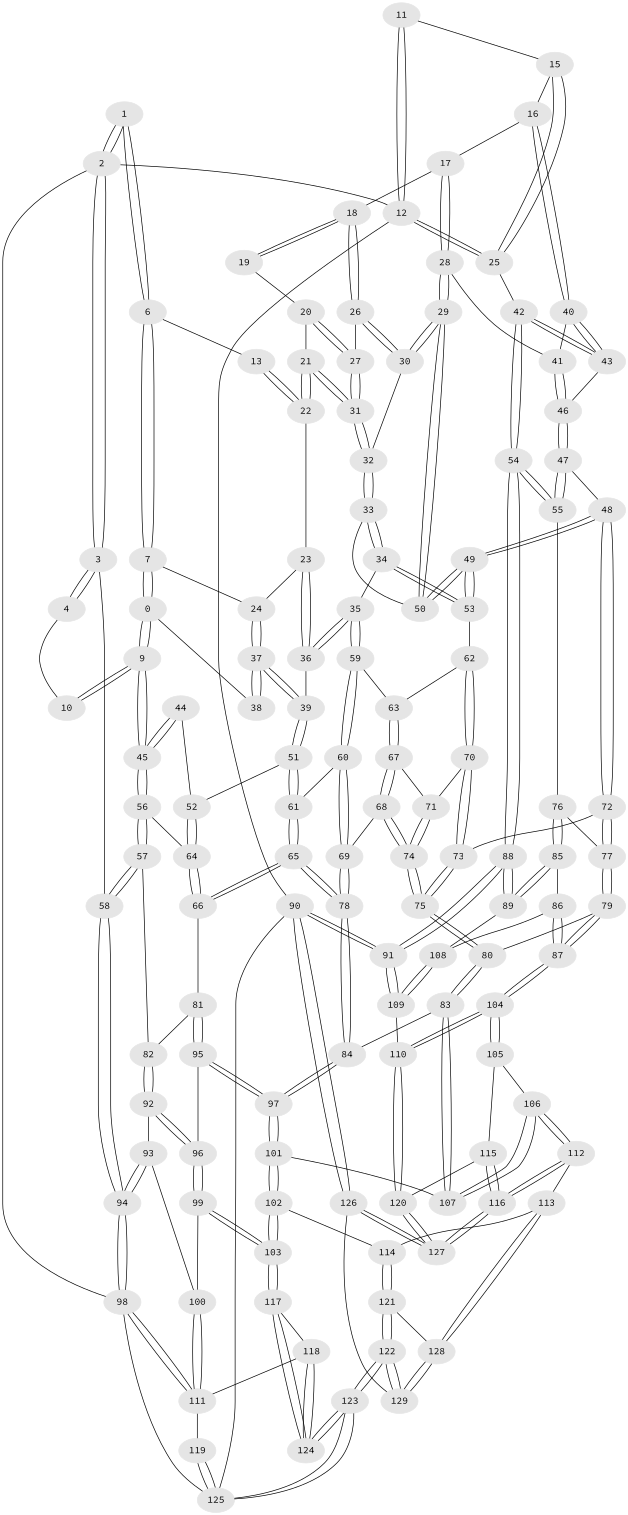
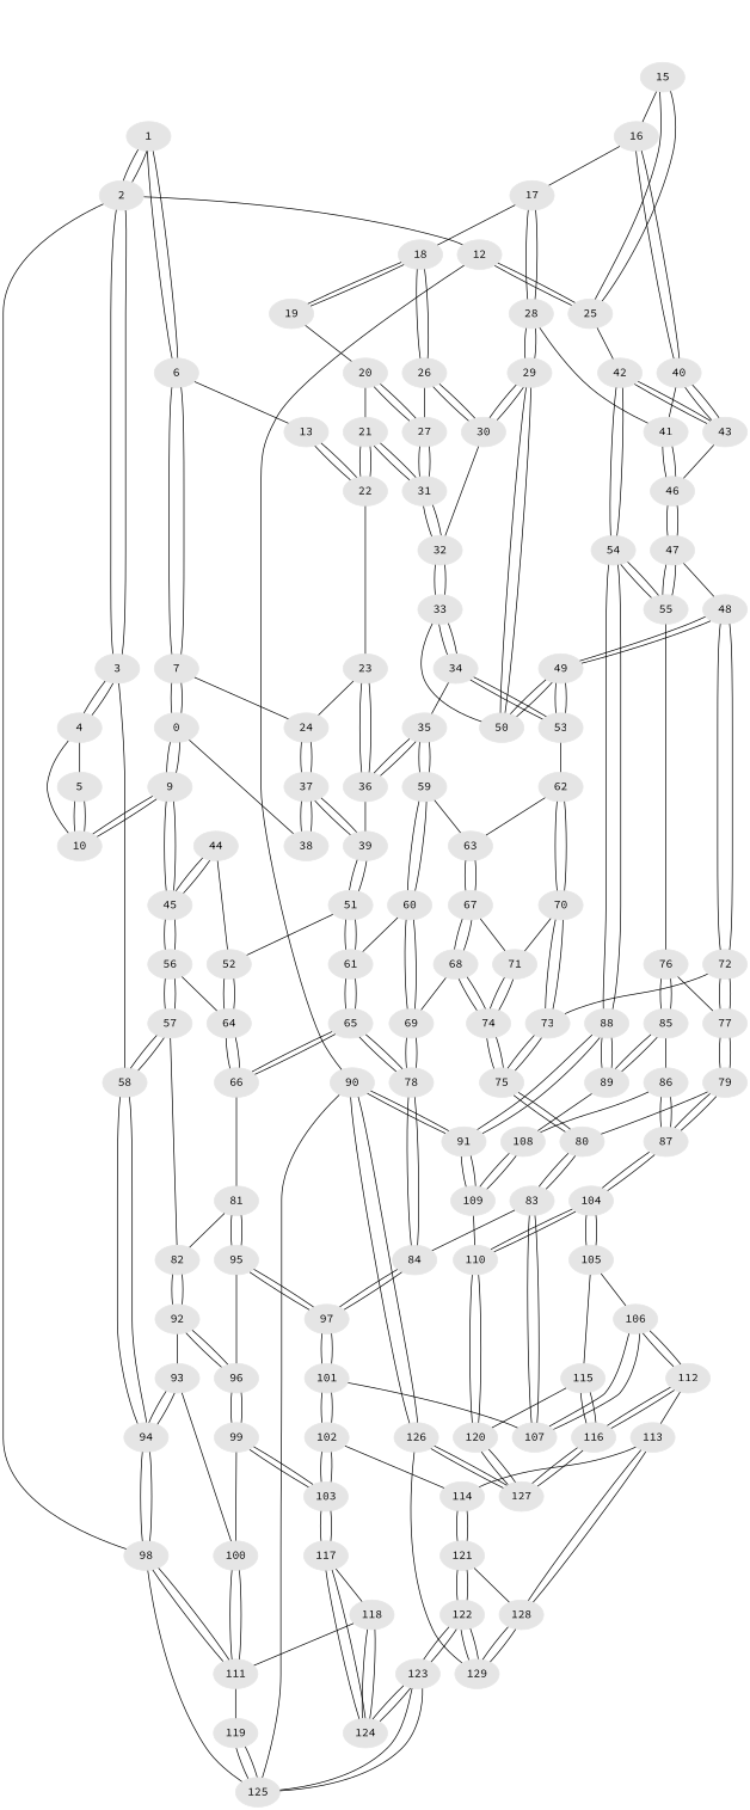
  graph {
    fontname="Source Code Pro"
    node [color=gray90 fontname="Source Code Pro" style=filled]
    edge [fontname="Source Code Pro"]
    1
    2
    6
    3
    12
    98
    7
    13
    4
    58
    25
    90
    125
    111
+   5
    10
    94
    n18 [label=0]
    24
    22
    9
    38
    37
    45
    56
-   11
    15
    16
    42
    91
    126
    23
    19
    20
    17
    40
    18
    28
    41
    43
    26
    29
    27
    30
    21
    31
    32
    36
    39
    54
    50
    46
    33
    34
    35
    53
    59
    62
    60
    63
    51
    44
    52
    61
    47
    55
    88
    64
    57
    48
    49
    72
    76
    73
    77
    65
    66
    70
    89
    85
    82
    92
    69
    67
    78
    71
    68
    81
    84
    95
    74
    75
    79
    80
    83
    86
    87
    97
    104
    107
    96
    93
    101
    108
    109
    105
    110
    127
    129
    100
    99
    103
    102
    119
    117
    114
    121
    118
    124
    106
    115
    120
    112
    116
    113
    128
    122
    123
    1 -- 2
    1 -- 2
    1 -- 6
    1 -- 6
    2 -- 3
    2 -- 3
    2 -- 12
    2 -- 98
    6 -- 7
    6 -- 7
    6 -- 13
    3 -- 4
    3 -- 4
    3 -- 58
    12 -- 25
    12 -- 25
    12 -- 90
    98 -- 125
    98 -- 111
    98 -- 111
    7 -- n18
    7 -- n18
    7 -- 24
    13 -- 22
    13 -- 22
+   4 -- 5
    4 -- 10
    58 -- 94
    58 -- 94
    25 -- 42
    90 -- 125
    90 -- 91
    90 -- 91
    90 -- 126
    90 -- 126
    111 -- 119
+   5 -- 10
+   5 -- 10
    94 -- 98
    94 -- 98
    n18 -- 9
    n18 -- 9
    n18 -- 38
    24 -- 37
    24 -- 37
    22 -- 23
    9 -- 10
    9 -- 10
    9 -- 45
    9 -- 45
    37 -- 38
    37 -- 38
    37 -- 39
    37 -- 39
    45 -- 56
    45 -- 56
    56 -- 64
    56 -- 57
    56 -- 57
-   11 -- 12
-   11 -- 12
-   11 -- 15
    15 -- 25
    15 -- 25
    15 -- 16
    16 -- 17
    16 -- 40
    16 -- 40
    42 -- 43
    42 -- 43
    42 -- 54
    42 -- 54
    91 -- 109
    91 -- 109
    126 -- 127
    126 -- 127
    126 -- 129
    23 -- 24
    23 -- 36
    23 -- 36
    19 -- 20
    20 -- 27
    20 -- 27
    20 -- 21
    17 -- 18
    17 -- 28
    17 -- 28
    40 -- 41
    40 -- 43
    40 -- 43
    18 -- 19
    18 -- 19
    18 -- 26
    18 -- 26
    28 -- 41
    28 -- 29
    28 -- 29
    41 -- 46
    41 -- 46
    43 -- 46
    26 -- 27
    26 -- 30
    26 -- 30
    29 -- 30
    29 -- 30
    29 -- 50
    29 -- 50
    27 -- 31
    27 -- 31
    30 -- 32
    21 -- 22
    21 -- 22
    21 -- 31
    21 -- 31
    31 -- 32
    31 -- 32
    32 -- 33
    32 -- 33
    36 -- 39
    39 -- 51
    39 -- 51
    54 -- 55
    54 -- 55
    54 -- 88
    54 -- 88
    46 -- 47
    46 -- 47
    33 -- 50
    33 -- 34
    33 -- 34
    34 -- 35
    34 -- 53
    34 -- 53
    35 -- 36
    35 -- 36
    35 -- 59
    35 -- 59
    53 -- 62
    59 -- 60
    59 -- 60
    59 -- 63
    62 -- 63
    62 -- 70
    62 -- 70
    60 -- 61
    60 -- 69
    60 -- 69
    63 -- 67
    63 -- 67
    51 -- 52
    51 -- 61
    51 -- 61
    44 -- 45
    44 -- 45
    44 -- 52
    52 -- 64
    52 -- 64
    61 -- 65
    61 -- 65
    47 -- 55
    47 -- 55
    47 -- 48
    55 -- 76
    88 -- 91
    88 -- 91
    88 -- 89
    88 -- 89
    64 -- 66
    64 -- 66
    57 -- 58
    57 -- 58
    57 -- 82
    48 -- 49
    48 -- 49
    48 -- 72
    48 -- 72
    49 -- 50
    49 -- 50
    49 -- 53
    49 -- 53
    72 -- 73
    72 -- 77
    72 -- 77
    76 -- 77
    76 -- 85
    76 -- 85
    73 -- 75
    73 -- 75
    77 -- 79
    77 -- 79
    65 -- 66
    65 -- 66
    65 -- 78
    65 -- 78
    66 -- 81
    70 -- 73
    70 -- 73
    70 -- 71
    89 -- 108
    85 -- 89
    85 -- 89
    85 -- 86
    82 -- 92
    82 -- 92
    92 -- 96
    92 -- 96
    92 -- 93
    69 -- 78
    69 -- 78
    67 -- 71
    67 -- 68
    67 -- 68
    78 -- 84
    78 -- 84
    71 -- 74
    71 -- 74
    68 -- 69
    68 -- 74
    68 -- 74
    81 -- 82
    81 -- 95
    81 -- 95
    84 -- 97
    84 -- 97
    95 -- 97
    95 -- 97
    95 -- 96
    74 -- 75
    74 -- 75
    75 -- 80
    75 -- 80
    79 -- 80
    79 -- 87
    79 -- 87
    80 -- 83
    80 -- 83
    83 -- 84
    83 -- 107
    83 -- 107
    86 -- 87
    86 -- 87
    86 -- 108
    87 -- 104
    87 -- 104
    97 -- 101
    97 -- 101
    104 -- 105
    104 -- 105
    104 -- 110
    104 -- 110
    96 -- 99
    96 -- 99
    93 -- 94
    93 -- 94
    93 -- 100
    101 -- 107
    101 -- 102
    101 -- 102
    108 -- 109
    108 -- 109
    109 -- 110
    105 -- 106
    105 -- 115
    110 -- 120
    110 -- 120
    100 -- 111
    100 -- 111
    99 -- 100
    99 -- 103
    99 -- 103
    103 -- 117
    103 -- 117
    102 -- 103
    102 -- 103
    102 -- 114
    119 -- 125
    119 -- 125
    117 -- 118
    117 -- 124
    117 -- 124
    114 -- 121
    114 -- 121
    121 -- 128
    121 -- 122
    121 -- 122
    118 -- 111
    118 -- 124
    118 -- 124
    106 -- 107
    106 -- 107
    106 -- 112
    106 -- 112
    115 -- 120
    115 -- 116
    115 -- 116
    120 -- 127
    120 -- 127
    112 -- 116
    112 -- 116
    112 -- 113
    116 -- 127
    116 -- 127
    113 -- 114
    113 -- 128
    113 -- 128
    128 -- 129
    128 -- 129
    122 -- 129
    122 -- 129
    122 -- 123
    122 -- 123
    123 -- 125
    123 -- 125
    123 -- 124
    123 -- 124
  }
